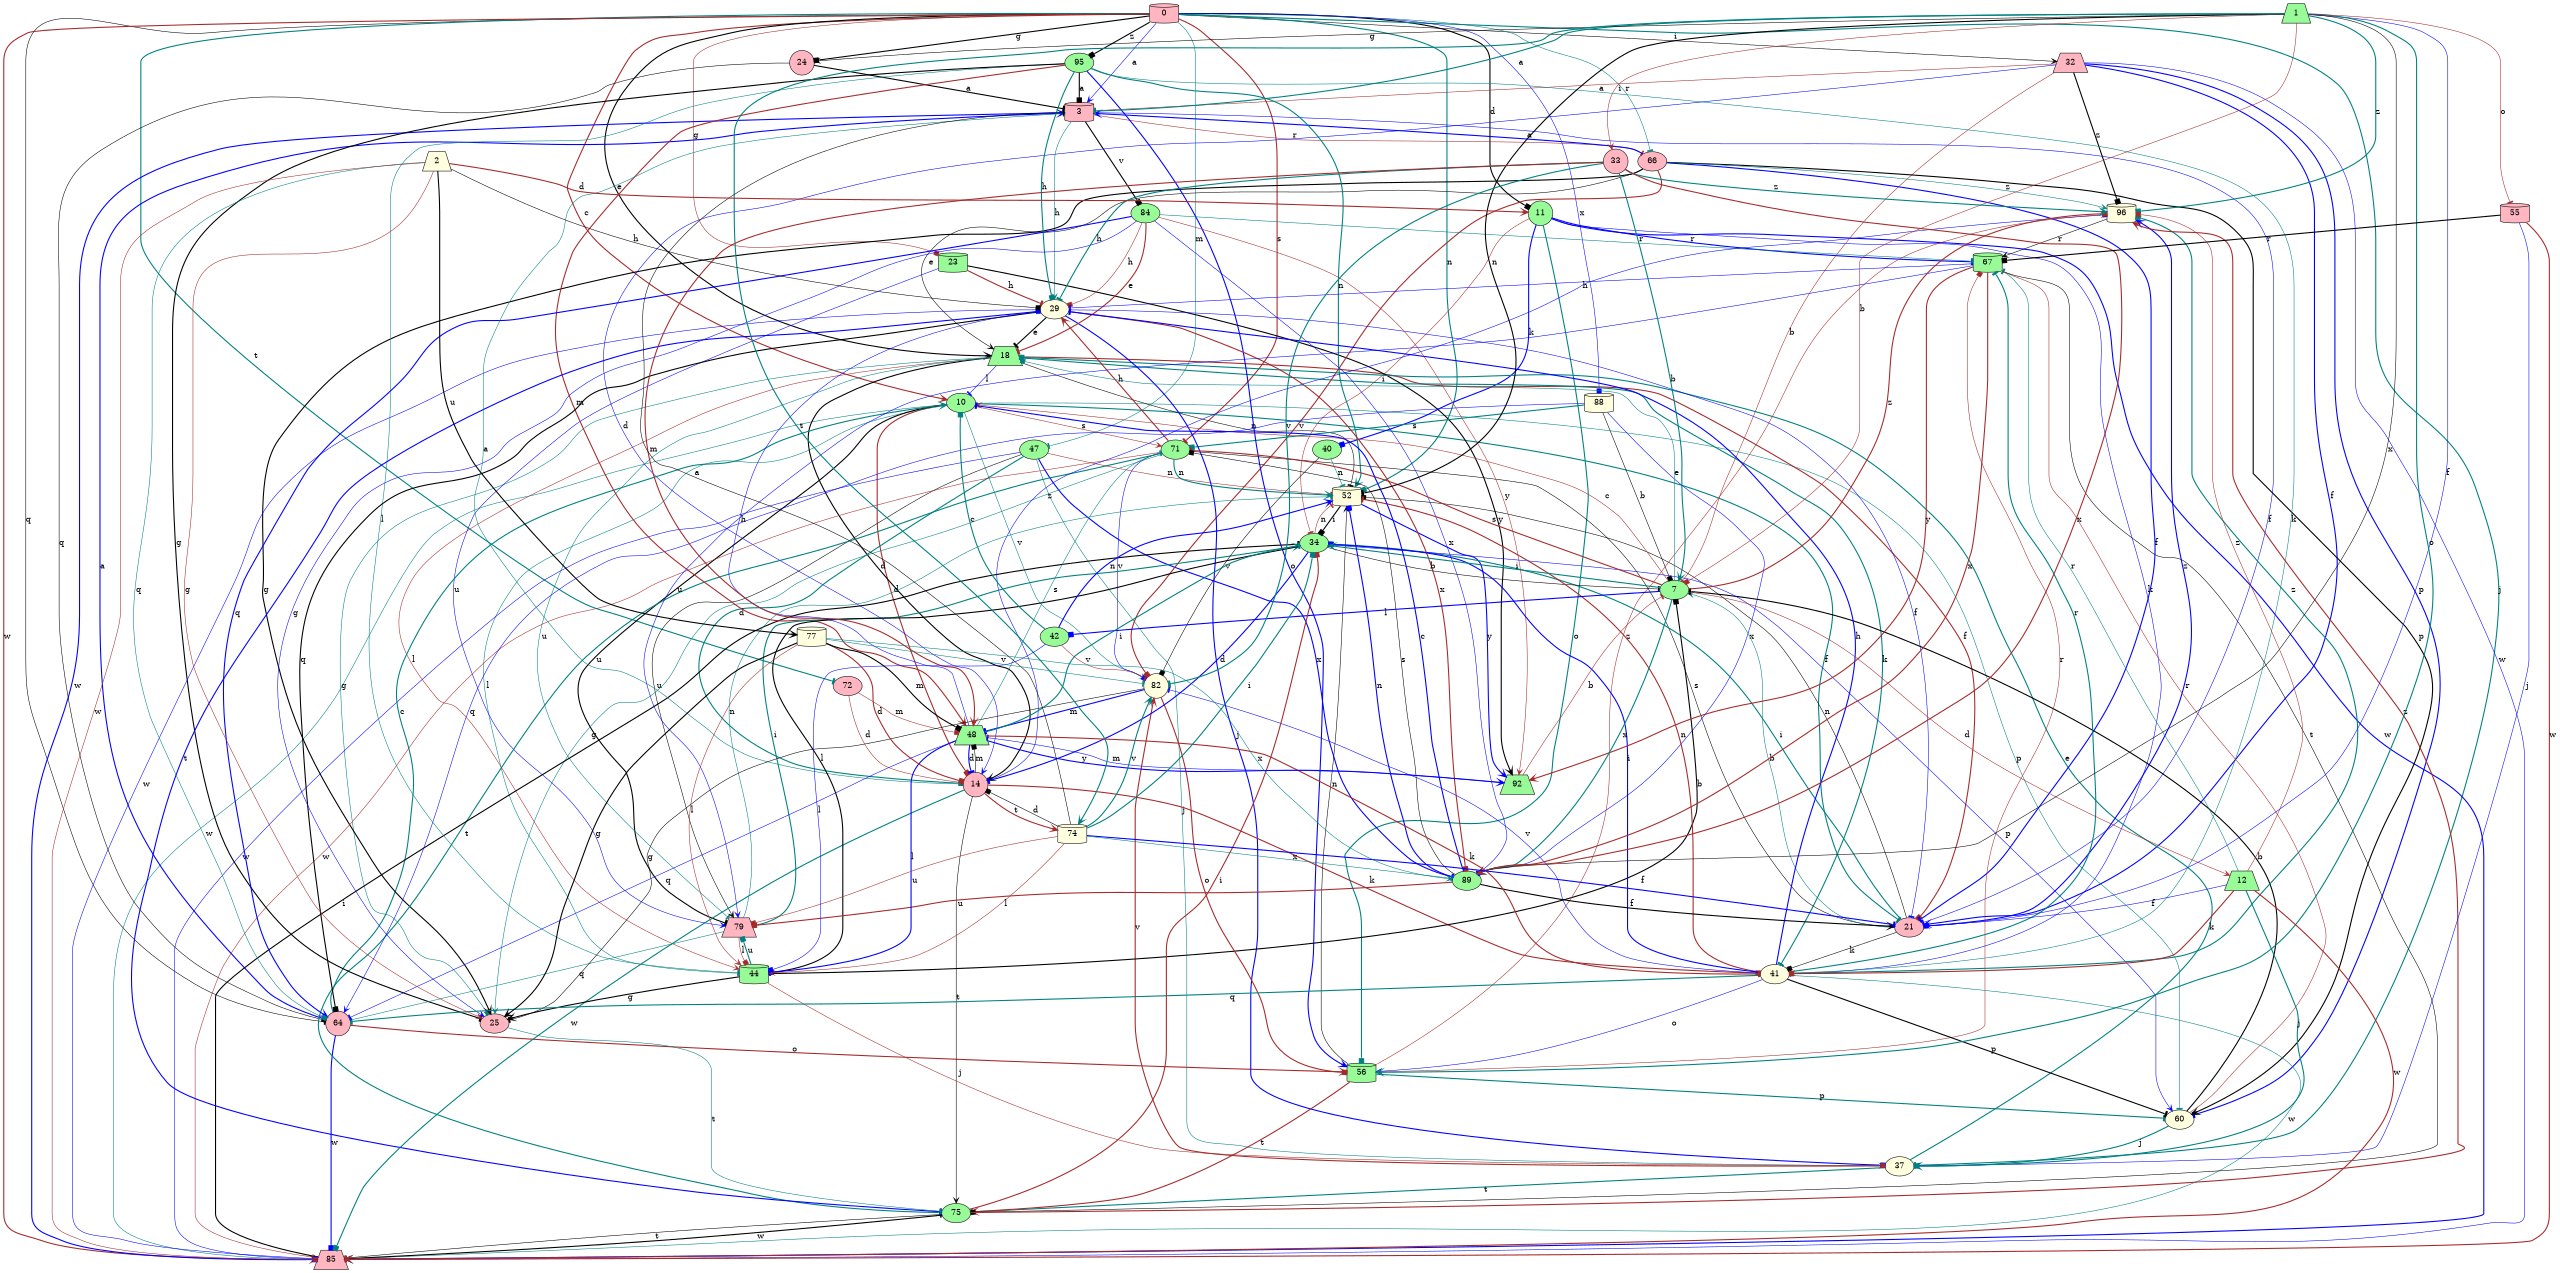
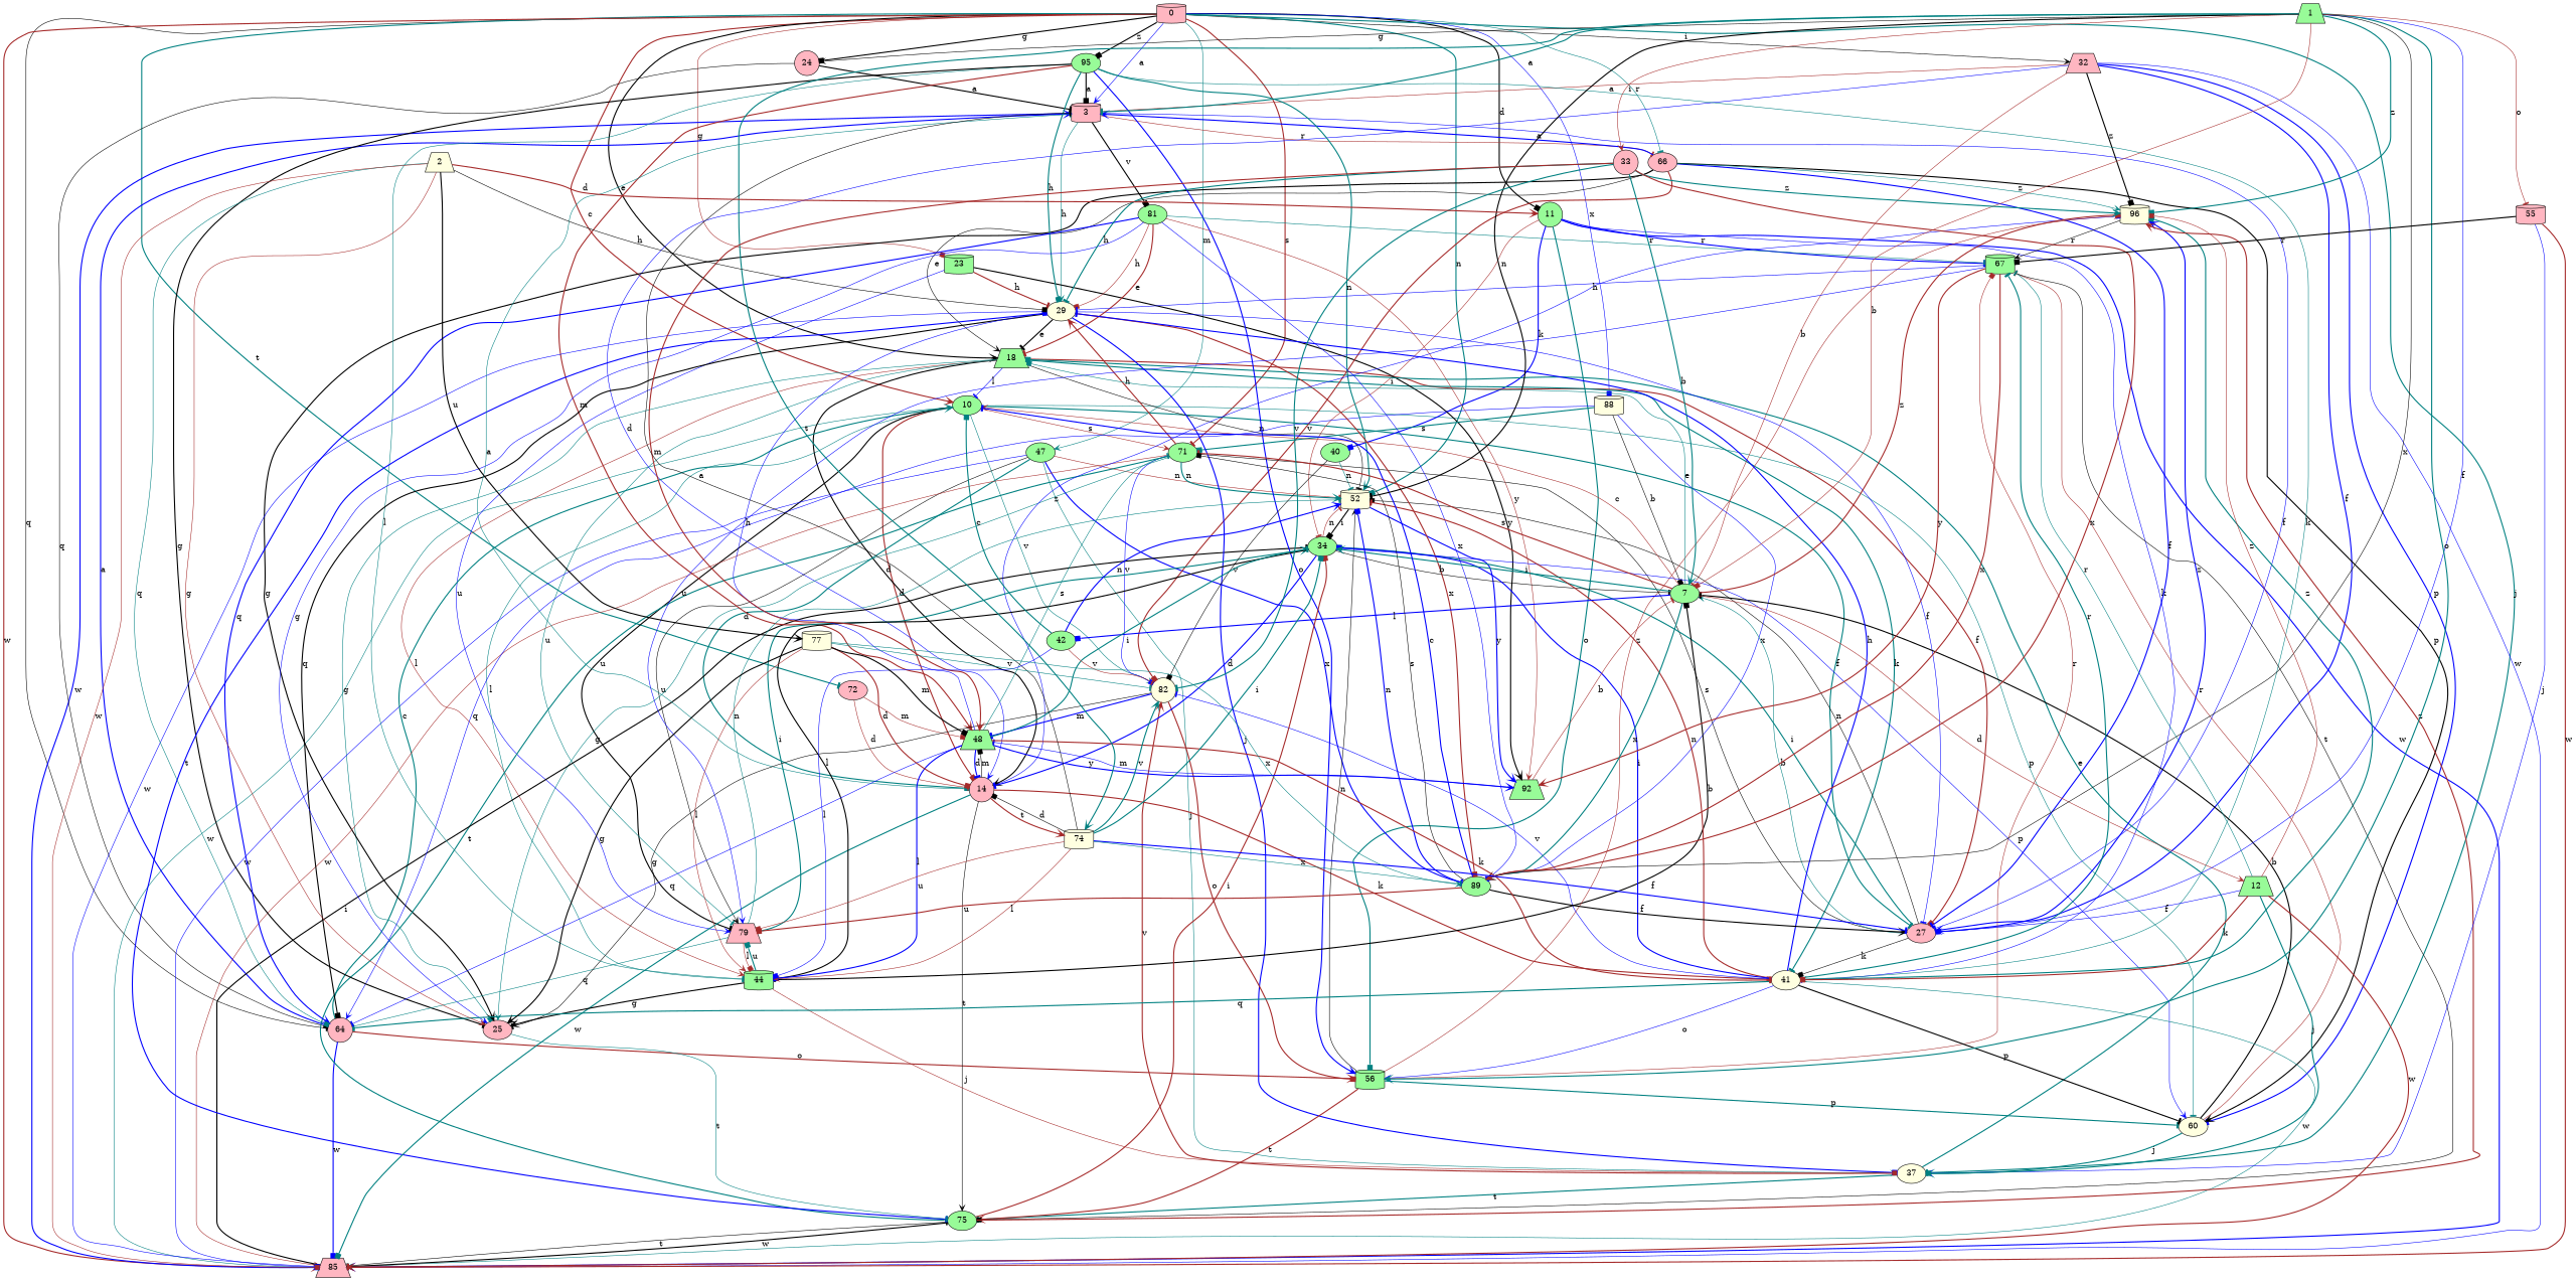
  strict digraph {
    node [fillcolor=palegreen shape=ellipse style=filled]
    edge [arrowhead=tee color=teal style=bold]
    0 [fillcolor=lightpink shape=cylinder]
    3 [fillcolor=lightpink shape=cylinder]
    10
    11 [shape=circle]
    18 [shape=trapezium]
    23 [shape=cylinder]
    24 [fillcolor=lightpink shape=circle]
    32 [fillcolor=lightpink shape=trapezium]
    37 [fillcolor=lightyellow]
    47
    52 [fillcolor=lightyellow shape=cylinder]
    64 [fillcolor=lightpink shape=circle]
    66 [fillcolor=lightpink]
    71
    72 [fillcolor=lightpink]
    85 [fillcolor=lightpink shape=trapezium]
    88 [fillcolor=lightyellow shape=cylinder]
    95
-   21 [fillcolor=lightpink]
+   21 [fillcolor=lightpink label=27]
    29 [fillcolor=lightyellow]
-   81 [label=84]
+   81
    14 [fillcolor=lightpink shape=circle]
    44 [shape=cylinder]
    60 [fillcolor=lightyellow]
    79 [fillcolor=lightpink shape=trapezium]
    82 [fillcolor=lightyellow shape=circle]
    56 [shape=cylinder]
    34
    40
    41 [fillcolor=lightyellow]
    67 [shape=cylinder]
    25 [fillcolor=lightpink]
    92 [shape=trapezium]
    7
    96 [fillcolor=lightyellow shape=cylinder]
    75
    89
    48 [shape=trapezium]
    1 [shape=trapezium]
    33 [fillcolor=lightpink shape=circle]
    55 [fillcolor=lightpink shape=cylinder]
    74 [fillcolor=lightyellow shape=cylinder]
    12 [shape=trapezium]
    42
    2 [fillcolor=lightyellow shape=trapezium]
    77 [fillcolor=lightyellow shape=cylinder]
    0 -> 3 [arrowhead=vee color=blue label=a style=solid]
    0 -> 10 [arrowhead=vee color=brown label=c]
    0 -> 11 [arrowhead=box color=black label=d]
    0 -> 18 [arrowhead=vee color=black label=e]
    0 -> 23 [arrowhead=box color=brown label=g style=solid]
    0 -> 24 [arrowhead=box color=black label=g]
    0 -> 32 [arrowhead=vee color=black label=i style=solid]
    0 -> 37 [label=j]
-   0 -> 47 [label=m style=solid]
+   0 -> 47 [arrowhead=vee label=m style=solid]
    0 -> 52 [arrowhead=box label=n]
    0 -> 64 [color=black label=q style=solid]
    0 -> 66 [label=r style=solid]
    0 -> 71 [color=brown label=s]
    0 -> 72 [label=t]
    0 -> 85 [arrowhead=vee color=brown label=w]
    0 -> 88 [arrowhead=box color=blue label=x style=solid]
    0 -> 95 [arrowhead=box color=black label=z]
    3 -> 66 [color=brown label=r style=solid]
    3 -> 85 [arrowhead=box color=blue label=w]
    3 -> 21 [color=blue label=f style=solid]
    3 -> 29 [arrowhead=vee label=h style=solid]
    3 -> 81 [arrowhead=box color=black label=v]
    10 -> 71 [arrowhead=vee color=brown label=s style=solid]
    10 -> 85 [label=w style=solid]
    10 -> 21 [label=f]
    10 -> 14 [arrowhead=box color=brown label=d]
    10 -> 44 [label=l style=solid]
    10 -> 60 [label=p style=solid]
    10 -> 79 [color=black label=u]
    10 -> 82 [arrowhead=vee label=v style=solid]
    11 -> 85 [arrowhead=vee color=blue label=w]
    11 -> 56 [arrowhead=box label=o]
    11 -> 34 [color=brown label=i style=solid]
    11 -> 40 [arrowhead=box color=blue label=k]
    11 -> 41 [color=blue label=k style=solid]
    11 -> 67 [color=blue label=r]
    18 -> 10 [color=blue label=l style=solid]
    18 -> 52 [color=black label=n style=solid]
    18 -> 21 [arrowhead=box color=brown label=f]
    18 -> 14 [arrowhead=vee color=black label=d]
    18 -> 44 [arrowhead=vee color=brown label=l style=solid]
    18 -> 79 [label=u style=solid]
    18 -> 41 [label=k]
    18 -> 25 [arrowhead=box label=g style=solid]
    23 -> 29 [color=brown label=h]
    23 -> 79 [arrowhead=vee color=blue label=u style=solid]
    23 -> 92 [arrowhead=vee color=black label=y]
    24 -> 3 [color=black label=a]
    24 -> 64 [arrowhead=box color=black label=q style=solid]
    32 -> 3 [color=brown label=a style=solid]
    32 -> 85 [color=blue label=w style=solid]
    32 -> 21 [arrowhead=vee color=blue label=f]
    32 -> 14 [arrowhead=vee color=blue label=d style=solid]
    32 -> 60 [color=blue label=p]
    32 -> 7 [color=brown label=b style=solid]
    32 -> 96 [arrowhead=box color=black label=z]
    37 -> 18 [arrowhead=box label=e]
    37 -> 82 [arrowhead=vee color=brown label=v]
    37 -> 75 [label=t]
    47 -> 37 [arrowhead=vee label=j style=solid]
    47 -> 52 [color=brown label=n style=solid]
    47 -> 85 [arrowhead=vee color=blue label=w style=solid]
    47 -> 14 [arrowhead=box label=d]
    47 -> 79 [arrowhead=vee color=black label=u style=solid]
    47 -> 89 [color=blue label=x]
    52 -> 34 [arrowhead=box color=black label=i]
    52 -> 92 [arrowhead=vee color=blue label=y]
    64 -> 3 [arrowhead=vee color=blue label=a]
    64 -> 10 [arrowhead=vee label=c]
    64 -> 85 [arrowhead=box color=blue label=w]
    64 -> 56 [arrowhead=vee color=brown label=o]
    66 -> 3 [arrowhead=vee color=blue label=a]
    66 -> 18 [arrowhead=vee color=black label=e style=solid]
    66 -> 21 [color=blue label=f]
    66 -> 60 [arrowhead=vee color=black label=p]
    66 -> 82 [arrowhead=box color=brown label=v]
    66 -> 25 [arrowhead=vee color=black label=g]
    66 -> 96 [arrowhead=vee label=z style=solid]
    71 -> 52 [arrowhead=vee label=n]
    71 -> 85 [arrowhead=vee color=brown label=w style=solid]
    71 -> 29 [arrowhead=vee color=brown label=h]
    71 -> 82 [arrowhead=box color=blue label=v style=solid]
    71 -> 25 [arrowhead=vee label=g style=solid]
    71 -> 75 [label=t]
    72 -> 14 [color=brown label=d style=solid]
    72 -> 48 [arrowhead=box color=brown label=m style=solid]
    85 -> 34 [color=black label=i]
    85 -> 75 [color=black label=t style=solid]
    88 -> 64 [arrowhead=vee color=blue label=q style=solid]
    88 -> 71 [arrowhead=box label=s]
    88 -> 7 [arrowhead=box color=black label=b style=solid]
    88 -> 89 [arrowhead=box color=blue label=x style=solid]
    95 -> 3 [arrowhead=box color=black label=a]
    95 -> 52 [arrowhead=vee label=n]
    95 -> 29 [arrowhead=box label=h]
    95 -> 44 [label=l style=solid]
    95 -> 56 [arrowhead=vee color=blue label=o]
    95 -> 41 [arrowhead=vee label=k style=solid]
    95 -> 25 [color=black label=g]
    95 -> 48 [arrowhead=vee color=brown label=m]
    21 -> 52 [arrowhead=box color=black label=n style=solid]
    21 -> 71 [color=black label=s style=solid]
    21 -> 34 [arrowhead=box label=i]
    21 -> 41 [arrowhead=box color=black label=k style=solid]
    21 -> 7 [arrowhead=vee label=b style=solid]
    21 -> 96 [arrowhead=vee color=blue label=z]
    29 -> 18 [color=black label=e]
    29 -> 37 [arrowhead=box color=blue label=j]
    29 -> 64 [arrowhead=box color=black label=q]
    29 -> 85 [arrowhead=box color=blue label=w style=solid]
    29 -> 21 [color=blue label=f style=solid]
    29 -> 75 [color=blue label=t]
    29 -> 89 [arrowhead=box color=brown label=x]
    81 -> 18 [color=brown label=e]
    81 -> 64 [arrowhead=vee color=blue label=q]
    81 -> 29 [arrowhead=box color=brown label=h style=solid]
    81 -> 67 [label=r style=solid]
    81 -> 25 [arrowhead=vee color=blue label=g style=solid]
    81 -> 92 [arrowhead=vee color=brown label=y style=solid]
    81 -> 89 [color=blue label=x style=solid]
    14 -> 3 [label=a style=solid]
    14 -> 85 [arrowhead=box label=w]
    14 -> 41 [arrowhead=box color=brown label=k]
    14 -> 96 [arrowhead=box color=blue label=z style=solid]
    14 -> 75 [arrowhead=vee color=black label=t style=solid]
    14 -> 48 [arrowhead=box color=black label=m style=solid]
    14 -> 74 [arrowhead=vee color=brown label=t]
    44 -> 37 [arrowhead=box color=brown label=j style=solid]
    44 -> 79 [arrowhead=box label=u]
    44 -> 25 [arrowhead=vee color=black label=g]
    44 -> 7 [arrowhead=box color=black label=b]
    60 -> 37 [arrowhead=vee label=j]
    60 -> 67 [color=brown label=r style=solid]
    60 -> 7 [color=black label=b]
    79 -> 52 [label=n style=solid]
    79 -> 64 [label=q style=solid]
    79 -> 44 [arrowhead=box color=brown label=l style=solid]
    79 -> 34 [arrowhead=vee label=i]
    82 -> 56 [arrowhead=box color=brown label=o]
    82 -> 25 [color=black label=g style=solid]
    82 -> 48 [color=blue label=m]
    56 -> 52 [arrowhead=vee color=black label=n style=solid]
    56 -> 60 [label=p]
    56 -> 67 [arrowhead=box color=brown label=r style=solid]
    56 -> 96 [arrowhead=vee color=brown label=z style=solid]
    56 -> 75 [arrowhead=vee color=brown label=t]
    34 -> 52 [color=brown label=n style=solid]
    34 -> 14 [color=blue label=d]
    34 -> 44 [color=black label=l]
    34 -> 60 [arrowhead=vee color=blue label=p style=solid]
    34 -> 7 [color=black label=b style=solid]
    40 -> 52 [label=n style=solid]
    40 -> 82 [arrowhead=box color=black label=v style=solid]
    41 -> 52 [color=brown label=n]
    41 -> 64 [label=q]
    41 -> 85 [arrowhead=vee label=w style=solid]
    41 -> 29 [color=blue label=h]
    41 -> 60 [color=black label=p]
    41 -> 82 [color=blue label=v style=solid]
    41 -> 56 [arrowhead=vee color=blue label=o style=solid]
    41 -> 34 [arrowhead=box color=blue label=i]
    41 -> 67 [label=r]
    41 -> 96 [arrowhead=box label=z]
    67 -> 29 [color=blue label=h style=solid]
    67 -> 79 [arrowhead=vee color=blue label=u style=solid]
    67 -> 92 [arrowhead=vee color=brown label=y]
    67 -> 75 [arrowhead=box color=black label=t style=solid]
    67 -> 89 [arrowhead=vee color=brown label=x]
    25 -> 75 [label=t style=solid]
    92 -> 7 [color=brown label=b style=solid]
    92 -> 48 [color=blue label=m style=solid]
    7 -> 10 [arrowhead=vee color=brown label=c style=solid]
    7 -> 18 [arrowhead=box label=e style=solid]
    7 -> 71 [color=brown label=s]
    7 -> 34 [arrowhead=vee label=i]
    7 -> 96 [arrowhead=box color=brown label=z]
    7 -> 89 [arrowhead=vee label=x]
    7 -> 12 [arrowhead=vee color=brown label=d style=solid]
    7 -> 42 [arrowhead=box color=blue label=l]
    96 -> 67 [arrowhead=vee color=black label=r style=solid]
    75 -> 85 [color=black label=w]
    75 -> 34 [arrowhead=box color=brown label=i]
    75 -> 96 [arrowhead=vee color=brown label=z]
    89 -> 10 [color=blue label=c]
    89 -> 52 [arrowhead=box color=blue label=n]
    89 -> 71 [arrowhead=box color=black label=s style=solid]
    89 -> 21 [arrowhead=vee color=black label=f]
    89 -> 79 [arrowhead=box color=brown label=u]
    48 -> 64 [color=blue label=q style=solid]
    48 -> 71 [label=s style=solid]
    48 -> 29 [arrowhead=box color=blue label=h style=solid]
    48 -> 14 [color=blue label=d]
    48 -> 44 [arrowhead=box color=blue label=l]
    48 -> 34 [label=i]
    48 -> 41 [color=brown label=k]
    48 -> 92 [arrowhead=vee color=blue label=y]
    1 -> 3 [label=a]
    1 -> 24 [arrowhead=vee color=black label=g style=solid]
    1 -> 52 [color=black label=n]
    1 -> 21 [arrowhead=box color=blue label=f style=solid]
    1 -> 56 [arrowhead=vee label=o]
    1 -> 7 [arrowhead=box color=brown label=b style=solid]
    1 -> 96 [arrowhead=box label=z]
    1 -> 89 [arrowhead=vee color=black label=x style=solid]
    1 -> 33 [arrowhead=vee color=brown label=i style=solid]
    1 -> 55 [color=brown label=o style=solid]
    1 -> 74 [arrowhead=vee label=t]
    33 -> 29 [label=h]
    33 -> 82 [label=v]
    33 -> 7 [arrowhead=vee label=b]
    33 -> 96 [arrowhead=vee label=z]
    33 -> 89 [arrowhead=vee color=brown label=x]
    33 -> 48 [arrowhead=vee color=brown label=m]
    55 -> 37 [arrowhead=vee color=blue label=j style=solid]
    55 -> 85 [arrowhead=vee color=brown label=w]
    55 -> 67 [arrowhead=box color=black label=r]
    74 -> 3 [color=black label=a style=solid]
    74 -> 21 [color=blue label=f]
    74 -> 14 [arrowhead=box color=black label=d style=solid]
    74 -> 44 [arrowhead=vee color=brown label=l style=solid]
    74 -> 79 [arrowhead=box color=brown label=u style=solid]
    74 -> 82 [arrowhead=vee label=v]
    74 -> 34 [arrowhead=box label=i]
    74 -> 89 [label=x style=solid]
    12 -> 37 [arrowhead=box label=j]
    12 -> 85 [color=brown label=w]
    12 -> 21 [arrowhead=vee color=blue label=f style=solid]
    12 -> 41 [arrowhead=box color=brown label=k]
    12 -> 67 [label=r style=solid]
    12 -> 96 [arrowhead=box color=brown label=z style=solid]
    42 -> 10 [arrowhead=box label=c]
    42 -> 52 [arrowhead=vee color=blue label=n]
    42 -> 44 [arrowhead=box color=blue label=l style=solid]
    42 -> 82 [color=brown label=v style=solid]
    2 -> 11 [arrowhead=vee color=brown label=d]
    2 -> 64 [arrowhead=box label=q style=solid]
    2 -> 85 [arrowhead=box color=brown label=w style=solid]
    2 -> 29 [arrowhead=box color=black label=h style=solid]
    2 -> 25 [arrowhead=vee color=brown label=g style=solid]
    2 -> 77 [arrowhead=vee color=black label=u]
    77 -> 14 [arrowhead=box color=brown label=d]
    77 -> 44 [arrowhead=vee color=brown label=l style=solid]
    77 -> 82 [label=v style=solid]
    77 -> 25 [arrowhead=vee color=black label=g]
    77 -> 89 [arrowhead=vee label=x style=solid]
    77 -> 48 [arrowhead=box color=black label=m]
  }
